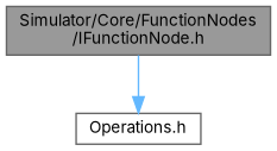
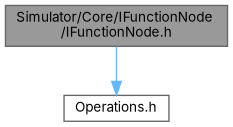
  digraph {
    fontname=Inter
    node [fontname=Inter fontsize=10 shape=box style=filled]
-   n1 [color=gray40 fillcolor=grey60 fontcolor=black height=0.2 label="Simulator/Core/FunctionNodes\l/IFunctionNode.h" width=0.4]
+   n1 [color=gray40 fillcolor=grey60 fontcolor=black height=0.2 label="Simulator/Core/IFunctionNode\l/IFunctionNode.h" width=0.4]
    n2 [color=grey40 fillcolor=white height=0.2 label="Operations.h" width=0.4]
    n1 -> n2 [color=steelblue1 fontname=Inter fontsize=10 labelfontname=Helvetica labelfontsize=10 style=solid]
  }
